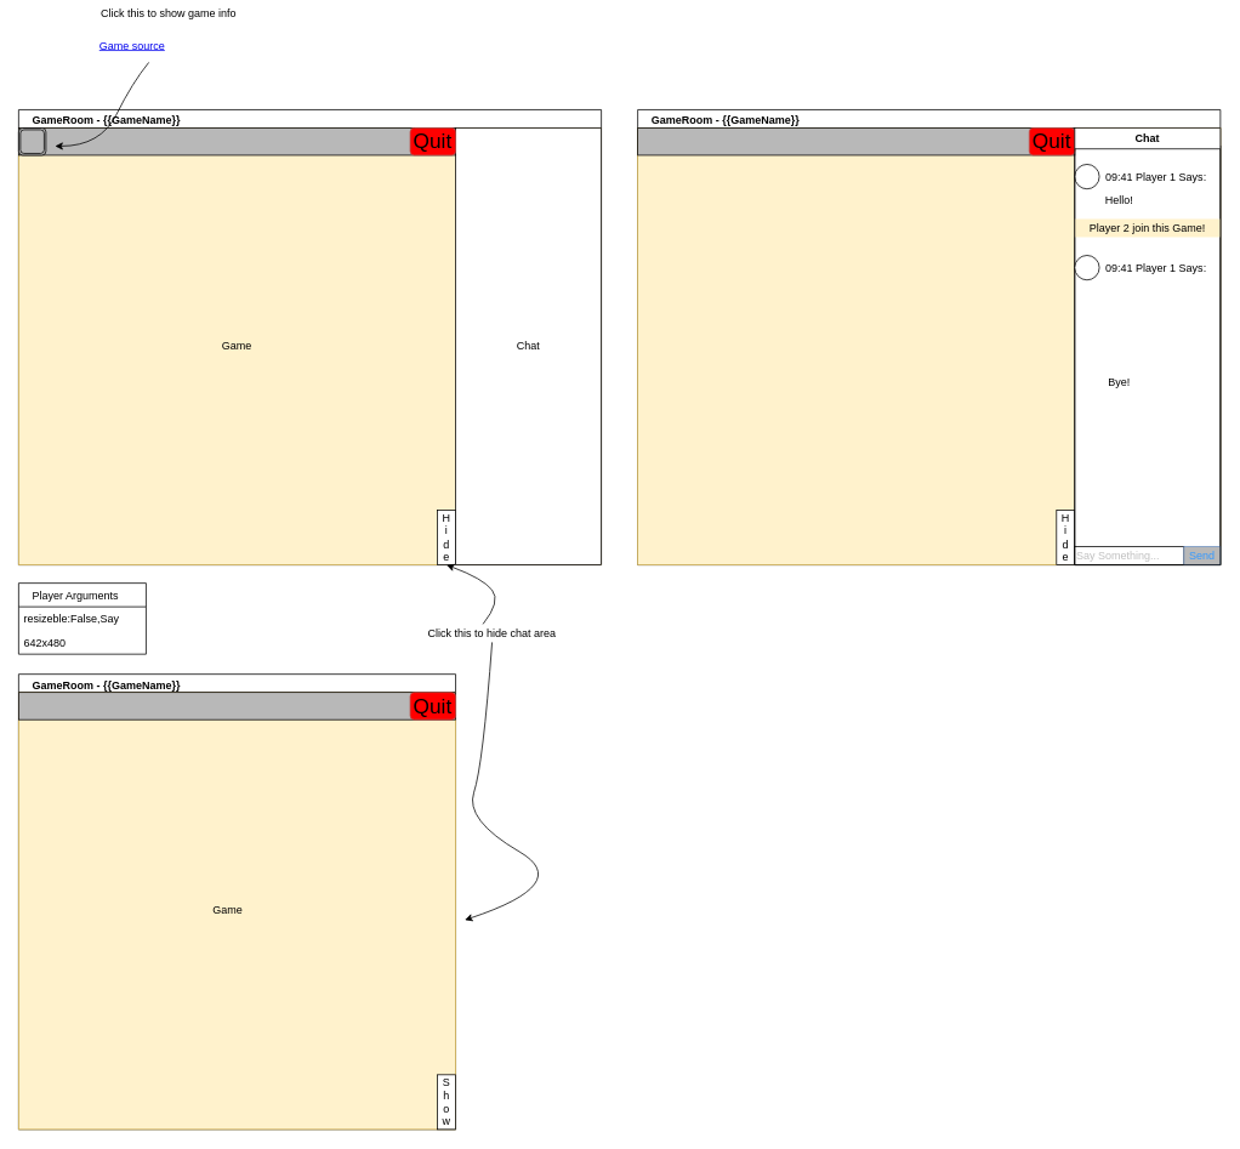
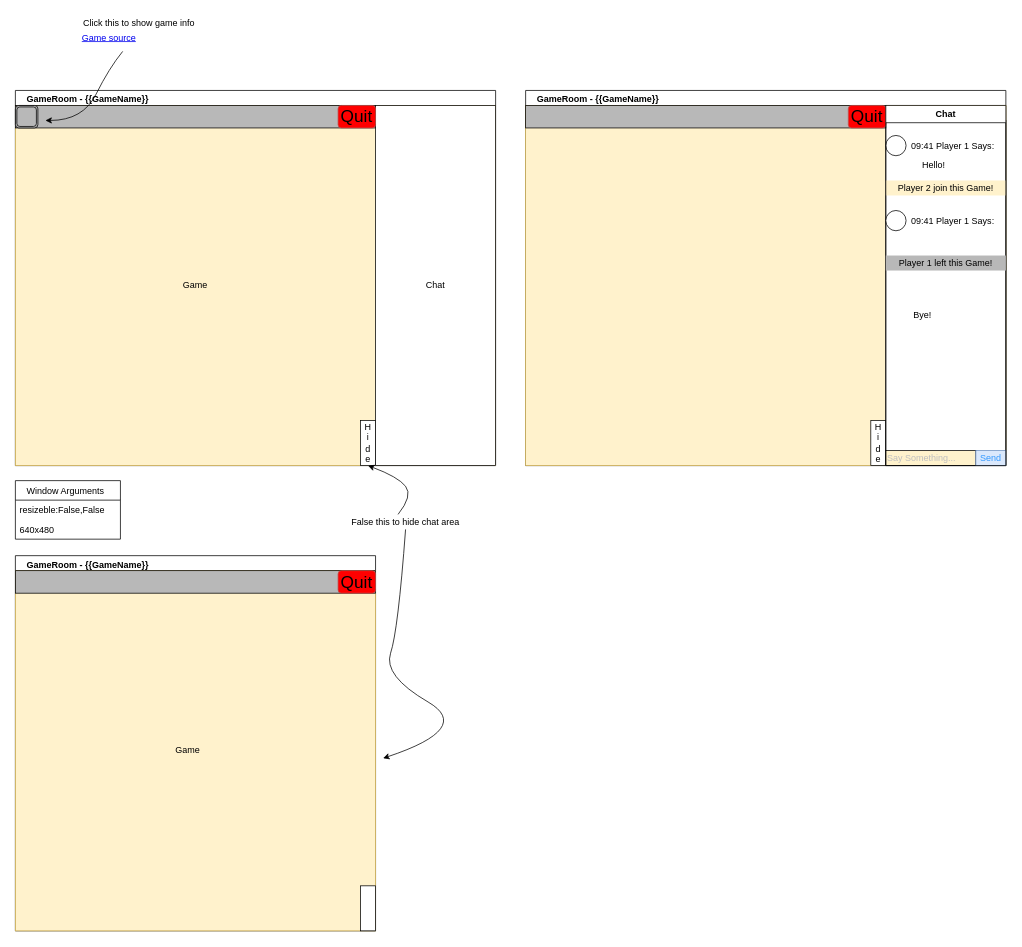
  <mxCell id="0" />
  <mxCell id="1" parent="0" />
  <mxCell id="2" value="    GameRoom - {{GameName}}" style="swimlane;align=left;" parent="1" vertex="1"><mxGeometry width="640" height="500" as="geometry" x="20" y="120" /></mxCell>
  <mxCell id="3" value="" style="rounded=0;whiteSpace=wrap;html=1;align=left;fillColor=#fff2cc;strokeColor=#d6b656;" parent="2" vertex="1"><mxGeometry y="20" width="640" height="480" as="geometry" /></mxCell>
  <mxCell id="4" value="" style="rounded=0;whiteSpace=wrap;html=1;align=left;" parent="2" vertex="1"><mxGeometry x="480" y="20" width="160" height="480" as="geometry" /></mxCell>
  <mxCell id="5" value="Chat" style="text;html=1;strokeColor=none;fillColor=none;align=center;verticalAlign=middle;whiteSpace=wrap;rounded=0;" parent="2" vertex="1"><mxGeometry x="540" y="250" width="40" height="20" as="geometry" /></mxCell>
  <mxCell id="6" value="Game" style="text;html=1;strokeColor=none;fillColor=none;align=center;verticalAlign=middle;whiteSpace=wrap;rounded=0;" parent="2" vertex="1"><mxGeometry x="220" y="250" width="40" height="20" as="geometry" /></mxCell>
  <mxCell id="7" value="" style="rounded=0;whiteSpace=wrap;html=1;align=left;" parent="2" vertex="1"><mxGeometry x="460" y="440" width="20" height="60" as="geometry" /></mxCell>
  <mxCell id="8" value="" style="rounded=0;whiteSpace=wrap;html=1;fontColor=#3399FF;fillColor=#B8B8B8;align=center;" parent="2" vertex="1"><mxGeometry y="20" width="480" height="30" as="geometry" /></mxCell>
  <mxCell id="9" value="" style="shape=ext;double=1;rounded=1;whiteSpace=wrap;html=1;fontColor=#3399FF;fillColor=#B8B8B8;align=center;" parent="2" vertex="1"><mxGeometry y="20" width="30" height="30" as="geometry" /></mxCell>
  <mxCell id="10" value="" style="shape=image;verticalLabelPosition=bottom;labelBackgroundColor=#ffffff;verticalAlign=top;aspect=fixed;imageAspect=0;image=https://upload.wikimedia.org/wikipedia/commons/thumb/e/e4/Infobox_info_icon.svg/160px-Infobox_info_icon.svg.png;" parent="2" vertex="1"><mxGeometry y="20" width="30" height="30" as="geometry" /></mxCell>
  <mxCell id="11" value="&lt;font color=&quot;#000000&quot; style=&quot;background-color: rgb(255 , 0 , 0) ; font-size: 23px&quot;&gt;Quit&lt;/font&gt;" style="rounded=1;whiteSpace=wrap;html=1;align=center;strokeColor=#b85450;fillColor=#FF0000;" parent="2" vertex="1"><mxGeometry x="430" y="20" width="50" height="30" as="geometry" /></mxCell>
- <mxCell id="12" value="    Player Arguments" style="swimlane;fontStyle=0;childLayout=stackLayout;horizontal=1;startSize=26;horizontalStack=0;resizeParent=1;resizeParentMax=0;resizeLast=0;collapsible=1;marginBottom=0;align=left;" parent="1" vertex="1"><mxGeometry y="640" width="140" height="78" as="geometry" x="20" /></mxCell>
- <mxCell id="13" value="resizeble:False,Say" style="text;strokeColor=none;fillColor=none;align=left;verticalAlign=top;spacingLeft=4;spacingRight=4;overflow=hidden;rotatable=0;points=[[0,0.5],[1,0.5]];portConstraint=eastwest;" parent="12" vertex="1"><mxGeometry y="26" width="140" height="26" as="geometry" /></mxCell>
- <mxCell id="14" value="642x480" style="text;strokeColor=none;fillColor=none;align=left;verticalAlign=top;spacingLeft=4;spacingRight=4;overflow=hidden;rotatable=0;points=[[0,0.5],[1,0.5]];portConstraint=eastwest;" parent="12" vertex="1"><mxGeometry y="52" width="140" height="26" as="geometry" /></mxCell>
+ <mxCell id="12" value="    Window Arguments" style="swimlane;fontStyle=0;childLayout=stackLayout;horizontal=1;startSize=26;horizontalStack=0;resizeParent=1;resizeParentMax=0;resizeLast=0;collapsible=1;marginBottom=0;align=left;" parent="1" vertex="1"><mxGeometry y="640" width="140" height="78" as="geometry" x="20" /></mxCell>
+ <mxCell id="13" value="resizeble:False,False" style="text;strokeColor=none;fillColor=none;align=left;verticalAlign=top;spacingLeft=4;spacingRight=4;overflow=hidden;rotatable=0;points=[[0,0.5],[1,0.5]];portConstraint=eastwest;" parent="12" vertex="1"><mxGeometry y="26" width="140" height="26" as="geometry" /></mxCell>
+ <mxCell id="14" value="640x480" style="text;strokeColor=none;fillColor=none;align=left;verticalAlign=top;spacingLeft=4;spacingRight=4;overflow=hidden;rotatable=0;points=[[0,0.5],[1,0.5]];portConstraint=eastwest;" parent="12" vertex="1"><mxGeometry y="52" width="140" height="26" as="geometry" /></mxCell>
  <mxCell id="15" value="H&lt;br&gt;i&lt;br&gt;d&lt;br&gt;e" style="text;html=1;strokeColor=none;fillColor=none;align=center;verticalAlign=middle;whiteSpace=wrap;rounded=0;" parent="1" vertex="1"><mxGeometry x="480" y="560" width="20" height="60" as="geometry" /></mxCell>
- <mxCell id="16" value="Click this to hide chat area" style="text;html=1;strokeColor=none;fillColor=none;align=center;verticalAlign=middle;whiteSpace=wrap;rounded=0;" parent="1" vertex="1"><mxGeometry x="460" y="685" width="160" height="20" as="geometry" /></mxCell>
+ <mxCell id="16" value="False this to hide chat area" style="text;html=1;strokeColor=none;fillColor=none;align=center;verticalAlign=middle;whiteSpace=wrap;rounded=0;" parent="1" vertex="1"><mxGeometry x="460" y="685" width="160" height="20" as="geometry" /></mxCell>
  <mxCell id="17" value="" style="curved=1;endArrow=classic;html=1;entryX=0.5;entryY=1;entryDx=0;entryDy=0;" parent="1" target="15" edge="1"><mxGeometry width="50" height="50" relative="1" as="geometry"><mxPoint x="530" y="685" as="sourcePoint" /><mxPoint x="580" y="635" as="targetPoint" /><Array as="points"><mxPoint x="550" y="660" /><mxPoint x="530" y="635" /></Array></mxGeometry></mxCell>
  <mxCell id="18" value="    GameRoom - {{GameName}}" style="swimlane;align=left;" parent="1" vertex="1"><mxGeometry x="700" width="640" height="500" as="geometry" y="120" /></mxCell>
  <mxCell id="19" value="" style="rounded=0;whiteSpace=wrap;html=1;align=left;fillColor=#fff2cc;strokeColor=#d6b656;" parent="18" vertex="1"><mxGeometry y="20" width="640" height="480" as="geometry" /></mxCell>
  <mxCell id="20" value="" style="rounded=0;whiteSpace=wrap;html=1;align=left;" parent="18" vertex="1"><mxGeometry x="460" y="440" width="20" height="60" as="geometry" /></mxCell>
  <mxCell id="21" value="" style="rounded=0;whiteSpace=wrap;html=1;align=center;" parent="18" vertex="1"><mxGeometry x="480" y="40" width="160" height="460" as="geometry" /></mxCell>
  <mxCell id="22" value="" style="ellipse;whiteSpace=wrap;html=1;aspect=fixed;align=center;" parent="18" vertex="1"><mxGeometry x="480" y="60" width="27" height="27" as="geometry" /></mxCell>
- <mxCell id="23" value="&lt;font color=&quot;#bfbfbf&quot;&gt;Say Something...&lt;/font&gt;" style="rounded=0;whiteSpace=wrap;html=1;align=left;" parent="18" vertex="1"><mxGeometry x="480" y="480" width="120" height="20" as="geometry" /></mxCell>
- <mxCell id="24" value="&lt;font&gt;Send&lt;/font&gt;" style="rounded=0;whiteSpace=wrap;html=1;align=center;fillColor=#b8b8b8;strokeColor=#6c8ebf;fontColor=#3399FF;" parent="18" vertex="1"><mxGeometry x="600" y="480" width="40" height="20" as="geometry" /></mxCell>
+ <mxCell id="23" value="&lt;font color=&quot;#bfbfbf&quot;&gt;Say Something...&lt;/font&gt;" style="rounded=0;whiteSpace=wrap;html=1;align=left;fillColor=#fff2cc;" parent="18" vertex="1"><mxGeometry x="480" y="480" width="120" height="20" as="geometry" /></mxCell>
+ <mxCell id="24" value="&lt;font&gt;Send&lt;/font&gt;" style="rounded=0;whiteSpace=wrap;html=1;align=center;fillColor=#dae8fc;strokeColor=#6c8ebf;fontColor=#3399FF;" parent="18" vertex="1"><mxGeometry x="600" y="480" width="40" height="20" as="geometry" /></mxCell>
  <mxCell id="25" value="&lt;font color=&quot;#000000&quot;&gt;Player 2 join this Game!&lt;/font&gt;" style="rounded=0;whiteSpace=wrap;html=1;fontColor=#3399FF;align=center;fillColor=#fff2cc;strokeColor=none;" parent="18" vertex="1"><mxGeometry x="480" y="120" width="160" height="20" as="geometry" /></mxCell>
  <mxCell id="26" value="" style="rounded=0;whiteSpace=wrap;html=1;fontColor=#3399FF;fillColor=#B8B8B8;align=center;" parent="18" vertex="1"><mxGeometry y="20" width="480" height="30" as="geometry" /></mxCell>
  <mxCell id="27" value="" style="shape=image;verticalLabelPosition=bottom;labelBackgroundColor=#ffffff;verticalAlign=top;aspect=fixed;imageAspect=0;image=https://upload.wikimedia.org/wikipedia/commons/thumb/e/e4/Infobox_info_icon.svg/160px-Infobox_info_icon.svg.png;" parent="18" vertex="1"><mxGeometry y="20" width="30" height="30" as="geometry" /></mxCell>
  <mxCell id="28" value="&lt;font color=&quot;#000000&quot; style=&quot;background-color: rgb(255 , 0 , 0) ; font-size: 23px&quot;&gt;Quit&lt;/font&gt;" style="rounded=1;whiteSpace=wrap;html=1;align=center;strokeColor=#b85450;fillColor=#FF0000;" parent="18" vertex="1"><mxGeometry x="430" y="20" width="50" height="30" as="geometry" /></mxCell>
  <mxCell id="29" value="H&lt;br&gt;i&lt;br&gt;d&lt;br&gt;e" style="text;html=1;strokeColor=none;fillColor=none;align=center;verticalAlign=middle;whiteSpace=wrap;rounded=0;" parent="1" vertex="1"><mxGeometry x="1160" y="560" width="20" height="60" as="geometry" /></mxCell>
  <mxCell id="30" value="Chat" style="swimlane;align=center;" parent="1" vertex="1"><mxGeometry x="1180" y="140" width="160" height="480" as="geometry" /></mxCell>
  <mxCell id="31" value="09:41 Player 1 Says:" style="text;html=1;strokeColor=none;fillColor=none;align=center;verticalAlign=middle;whiteSpace=wrap;rounded=0;" parent="1" vertex="1"><mxGeometry x="1209" y="184" width="121" height="20" as="geometry" /></mxCell>
- <mxCell id="32" value="Hello!" style="text;html=1;strokeColor=none;fillColor=none;align=center;verticalAlign=middle;whiteSpace=wrap;rounded=0;" parent="1" vertex="1"><mxGeometry x="1209" y="210" width="40" height="20" as="geometry" /></mxCell>
+ <mxCell id="32" value="Hello!" style="text;html=1;strokeColor=none;fillColor=none;align=center;verticalAlign=middle;whiteSpace=wrap;rounded=0;" parent="1" vertex="1"><mxGeometry x="1224" y="210" width="40" height="20" as="geometry" /></mxCell>
  <mxCell id="33" value="" style="ellipse;whiteSpace=wrap;html=1;aspect=fixed;align=center;" parent="1" vertex="1"><mxGeometry x="1180" y="280" width="27" height="27" as="geometry" /></mxCell>
  <mxCell id="34" value="09:41 Player 1 Says:" style="text;html=1;strokeColor=none;fillColor=none;align=center;verticalAlign=middle;whiteSpace=wrap;rounded=0;" parent="1" vertex="1"><mxGeometry x="1209" y="284" width="121" height="20" as="geometry" /></mxCell>
  <mxCell id="35" value="Bye!" style="text;html=1;strokeColor=none;fillColor=none;align=center;verticalAlign=middle;whiteSpace=wrap;rounded=0;" parent="1" vertex="1"><mxGeometry x="1209" y="410" width="40" height="20" as="geometry" /></mxCell>
+ <mxCell id="36" value="&lt;font color=&quot;#000000&quot;&gt;Player 1 left this Game!&lt;/font&gt;" style="rounded=0;whiteSpace=wrap;html=1;fontColor=#3399FF;align=center;fillColor=#B8B8B8;strokeColor=none;" parent="1" vertex="1"><mxGeometry x="1180" y="340" width="160" height="20" as="geometry" /></mxCell>
  <mxCell id="37" value="    GameRoom - {{GameName}}" style="swimlane;align=left;" parent="1" vertex="1"><mxGeometry y="740" width="480" height="500" as="geometry" x="20" /></mxCell>
  <mxCell id="38" value="" style="rounded=0;whiteSpace=wrap;html=1;align=left;fillColor=#fff2cc;strokeColor=#d6b656;" parent="37" vertex="1"><mxGeometry y="20" width="480" height="480" as="geometry" /></mxCell>
  <mxCell id="39" value="" style="rounded=0;whiteSpace=wrap;html=1;align=left;" parent="37" vertex="1"><mxGeometry x="460" y="440" width="20" height="60" as="geometry" /></mxCell>
- <mxCell id="40" value="S&lt;br&gt;h&lt;br&gt;o&lt;br&gt;w" style="text;html=1;strokeColor=none;fillColor=none;align=center;verticalAlign=middle;whiteSpace=wrap;rounded=0;" parent="37" vertex="1"><mxGeometry x="460" y="440" width="20" height="60" as="geometry" /></mxCell>
  <mxCell id="41" value="Game" style="text;html=1;strokeColor=none;fillColor=none;align=center;verticalAlign=middle;whiteSpace=wrap;rounded=0;" parent="37" vertex="1"><mxGeometry x="210" y="250" width="40" height="20" as="geometry" /></mxCell>
  <mxCell id="42" value="" style="rounded=0;whiteSpace=wrap;html=1;fontColor=#3399FF;fillColor=#B8B8B8;align=center;" parent="37" vertex="1"><mxGeometry y="20" width="480" height="30" as="geometry" /></mxCell>
  <mxCell id="43" value="" style="shape=image;verticalLabelPosition=bottom;labelBackgroundColor=#ffffff;verticalAlign=top;aspect=fixed;imageAspect=0;image=https://upload.wikimedia.org/wikipedia/commons/thumb/e/e4/Infobox_info_icon.svg/160px-Infobox_info_icon.svg.png;" parent="37" vertex="1"><mxGeometry y="20" width="30" height="30" as="geometry" /></mxCell>
  <mxCell id="44" value="&lt;font color=&quot;#000000&quot; style=&quot;background-color: rgb(255 , 0 , 0) ; font-size: 23px&quot;&gt;Quit&lt;/font&gt;" style="rounded=1;whiteSpace=wrap;html=1;align=center;strokeColor=#b85450;fillColor=#FF0000;" parent="37" vertex="1"><mxGeometry x="430" y="20" width="50" height="30" as="geometry" /></mxCell>
  <mxCell id="45" value="" style="curved=1;endArrow=classic;html=1;fontColor=#3399FF;exitX=0.5;exitY=1;exitDx=0;exitDy=0;" parent="1" source="16" edge="1"><mxGeometry width="50" height="50" relative="1" as="geometry"><mxPoint x="630" y="1020" as="sourcePoint" /><mxPoint x="510" y="1010" as="targetPoint" /><Array as="points"><mxPoint x="530" y="840" /><mxPoint x="510" y="900" /><mxPoint x="630" y="970" /></Array></mxGeometry></mxCell>
  <mxCell id="46" value="Game source" style="text;html=1;strokeColor=none;fillColor=none;whiteSpace=wrap;align=center;verticalAlign=middle;fontColor=#0000EE;fontStyle=4;" parent="1" vertex="1"><mxGeometry x="100" y="40" width="90" height="20" as="geometry" /></mxCell>
- <mxCell id="47" value="&lt;font color=&quot;#000000&quot;&gt;Click this to show game info&lt;/font&gt;" style="text;html=1;strokeColor=none;fillColor=none;align=center;verticalAlign=middle;whiteSpace=wrap;rounded=0;fontColor=#3399FF;" parent="1" vertex="1"><mxGeometry x="100" y="5" width="170" height="20" as="geometry" /></mxCell>
+ <mxCell id="47" value="&lt;font color=&quot;#000000&quot;&gt;Click this to show game info&lt;/font&gt;" style="text;html=1;strokeColor=none;fillColor=none;align=center;verticalAlign=middle;whiteSpace=wrap;rounded=0;fontColor=#3399FF;" parent="1" vertex="1"><mxGeometry x="100" y="20" width="170" height="20" as="geometry" /></mxCell>
  <mxCell id="48" value="" style="curved=1;endArrow=classic;html=1;fontColor=#3399FF;exitX=0.7;exitY=1.4;exitDx=0;exitDy=0;exitPerimeter=0;" parent="1" source="46" edge="1"><mxGeometry width="50" height="50" relative="1" as="geometry"><mxPoint x="330" y="60" as="sourcePoint" /><mxPoint x="60" y="160" as="targetPoint" /><Array as="points"><mxPoint x="145" y="90" /><mxPoint x="110" y="160" /></Array></mxGeometry></mxCell>
